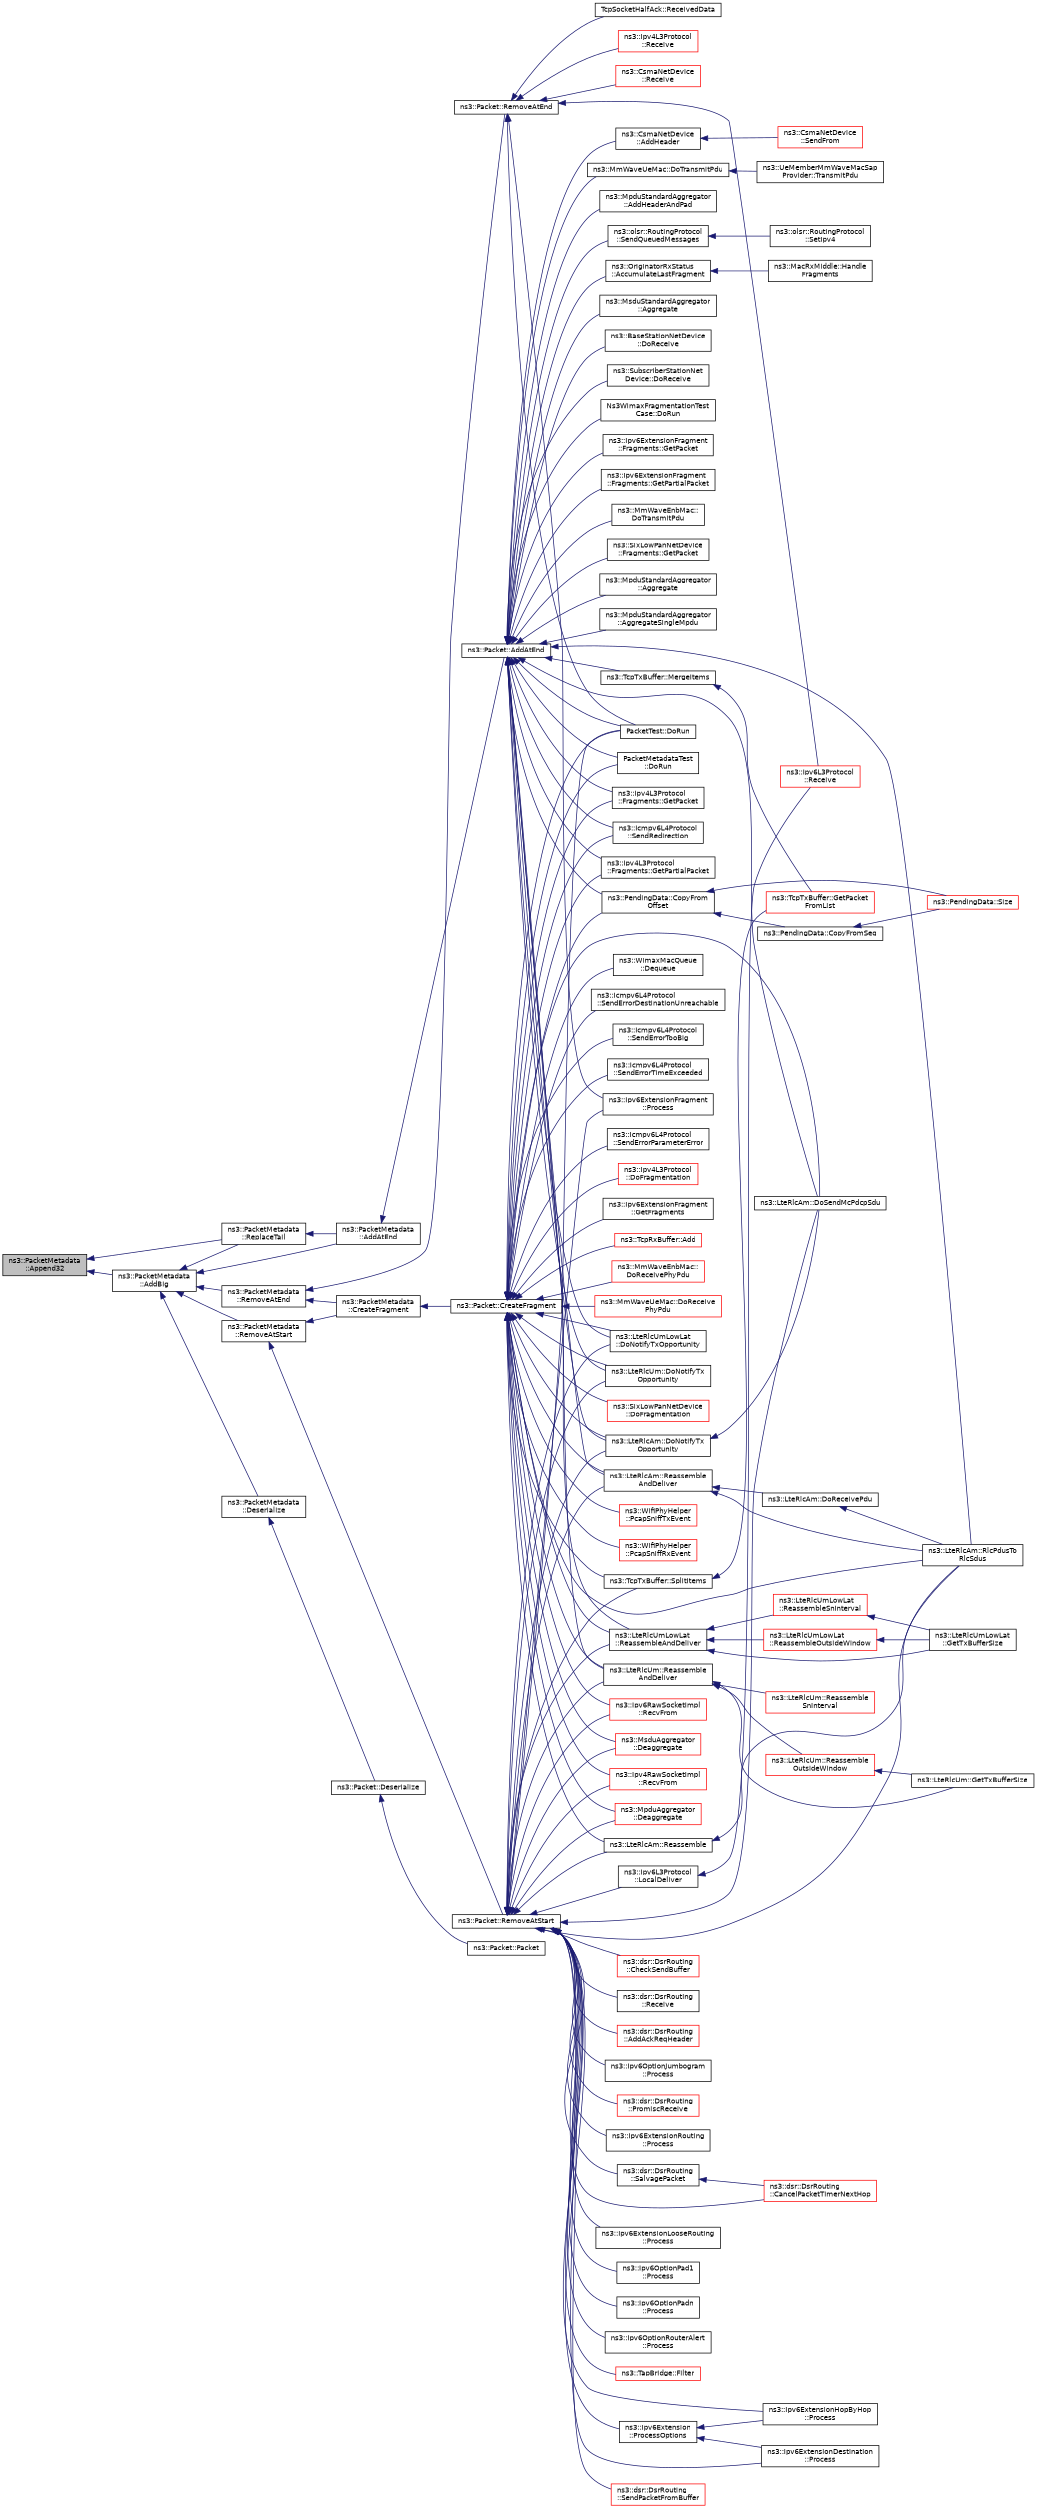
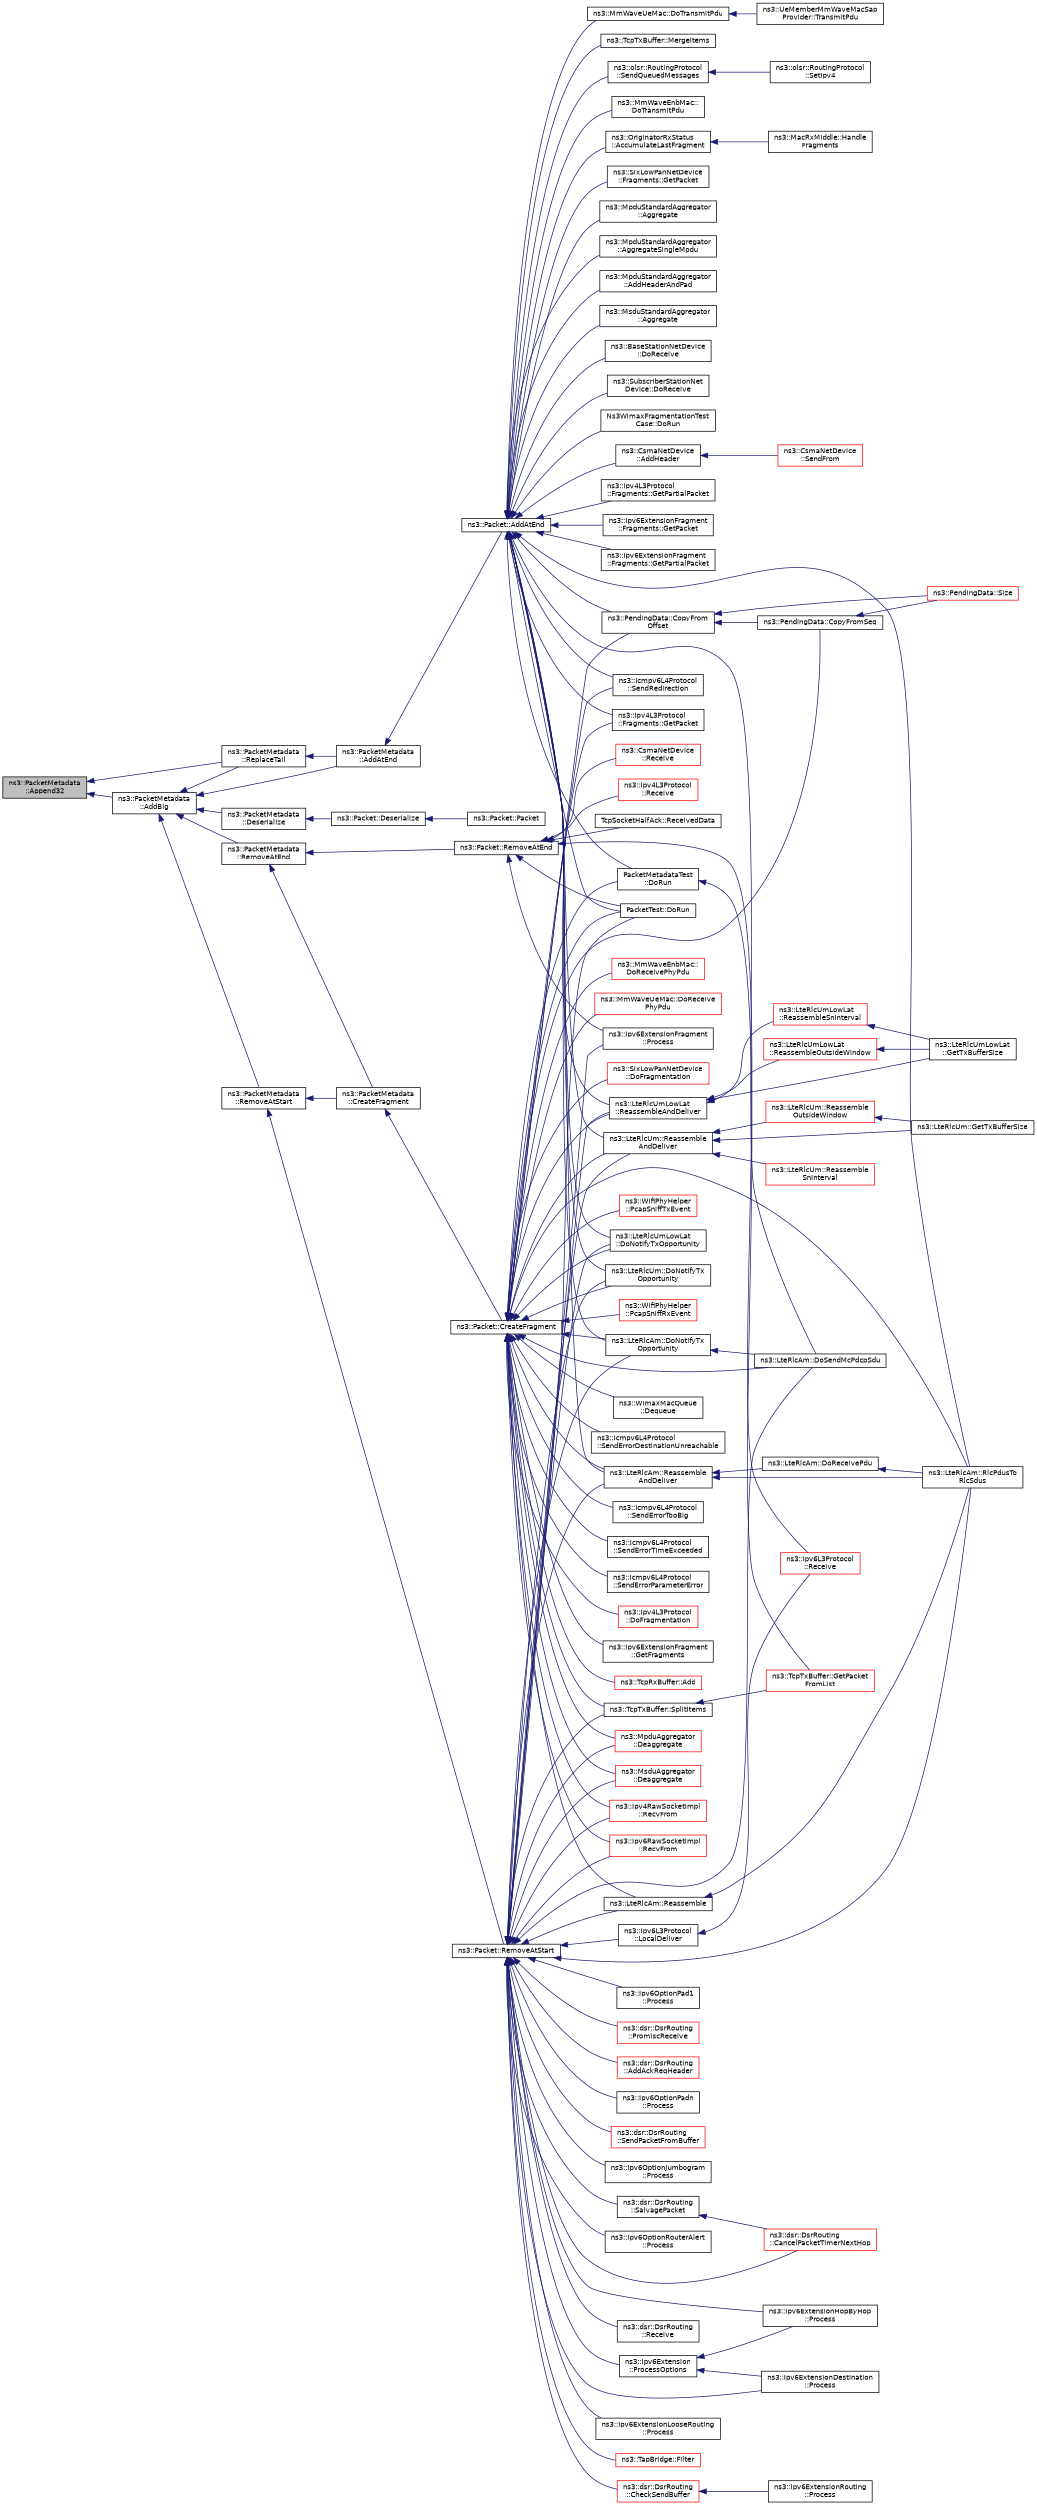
  digraph {
    rankdir=LR
    node [color=black fillcolor=white fontname=Helvetica fontsize=10 shape=record style=filled]
    edge [color=midnightblue dir=back fontname=Helvetica fontsize=10 labelfontname=Helvetica labelfontsize=10 style=solid]
    n1 [fillcolor=grey75 fontcolor=black height=0.2 label="ns3::PacketMetadata\l::Append32" width=0.4]
    n2 [height=0.2 label="ns3::PacketMetadata\l::AddBig" width=0.4]
    n3 [height=0.2 label="ns3::PacketMetadata\l::ReplaceTail" width=0.4]
    n4 [height=0.2 label="ns3::PacketMetadata\l::AddAtEnd" width=0.4]
    n5 [height=0.2 label="ns3::PacketMetadata\l::RemoveAtStart" width=0.4]
    n6 [height=0.2 label="ns3::PacketMetadata\l::RemoveAtEnd" width=0.4]
    n7 [height=0.2 label="ns3::PacketMetadata\l::Deserialize" width=0.4]
    n8 [height=0.2 label="ns3::Packet::AddAtEnd" width=0.4]
    n9 [height=0.2 label="ns3::PacketMetadata\l::CreateFragment" width=0.4]
    n10 [height=0.2 label="ns3::Packet::RemoveAtStart" width=0.4]
    n11 [height=0.2 label="ns3::Packet::RemoveAtEnd" width=0.4]
    n12 [height=0.2 label="ns3::Packet::Deserialize" width=0.4]
    n13 [height=0.2 label="ns3::CsmaNetDevice\l::AddHeader" width=0.4]
    n14 [height=0.2 label="ns3::Icmpv6L4Protocol\l::SendRedirection" width=0.4]
    n15 [height=0.2 label="ns3::Ipv4L3Protocol\l::Fragments::GetPacket" width=0.4]
    n16 [height=0.2 label="ns3::Ipv4L3Protocol\l::Fragments::GetPartialPacket" width=0.4]
    n17 [height=0.2 label="ns3::Ipv6ExtensionFragment\l::Fragments::GetPacket" width=0.4]
    n18 [height=0.2 label="ns3::Ipv6ExtensionFragment\l::Fragments::GetPartialPacket" width=0.4]
    n19 [height=0.2 label="ns3::PendingData::CopyFrom\lOffset" width=0.4]
    n20 [height=0.2 label="ns3::TcpTxBuffer::MergeItems" width=0.4]
    n21 [height=0.2 label="ns3::LteRlcAm::DoNotifyTx\lOpportunity" width=0.4]
    n22 [height=0.2 label="ns3::LteRlcAm::DoSendMcPdcpSdu" width=0.4]
    n23 [height=0.2 label="ns3::LteRlcAm::Reassemble\lAndDeliver" width=0.4]
    n24 [height=0.2 label="ns3::LteRlcAm::RlcPdusTo\lRlcSdus" width=0.4]
    n25 [height=0.2 label="ns3::LteRlcUmLowLat\l::DoNotifyTxOpportunity" width=0.4]
    n26 [height=0.2 label="ns3::LteRlcUmLowLat\l::ReassembleAndDeliver" width=0.4]
    n27 [height=0.2 label="ns3::LteRlcUm::DoNotifyTx\lOpportunity" width=0.4]
    n28 [height=0.2 label="ns3::LteRlcUm::Reassemble\lAndDeliver" width=0.4]
    n29 [height=0.2 label="ns3::MmWaveEnbMac::\lDoTransmitPdu" width=0.4]
    n30 [height=0.2 label="ns3::MmWaveUeMac::DoTransmitPdu" width=0.4]
    n31 [height=0.2 label="PacketMetadataTest\l::DoRun" width=0.4]
    n32 [height=0.2 label="PacketTest::DoRun" width=0.4]
    n33 [height=0.2 label="ns3::olsr::RoutingProtocol\l::SendQueuedMessages" width=0.4]
    n34 [height=0.2 label="ns3::SixLowPanNetDevice\l::Fragments::GetPacket" width=0.4]
    n35 [height=0.2 label="ns3::OriginatorRxStatus\l::AccumulateLastFragment" width=0.4]
    n36 [height=0.2 label="ns3::MpduStandardAggregator\l::Aggregate" width=0.4]
    n37 [height=0.2 label="ns3::MpduStandardAggregator\l::AggregateSingleMpdu" width=0.4]
    n38 [height=0.2 label="ns3::MpduStandardAggregator\l::AddHeaderAndPad" width=0.4]
    n39 [height=0.2 label="ns3::MsduStandardAggregator\l::Aggregate" width=0.4]
    n40 [height=0.2 label="ns3::BaseStationNetDevice\l::DoReceive" width=0.4]
    n41 [height=0.2 label="ns3::SubscriberStationNet\lDevice::DoReceive" width=0.4]
    n42 [height=0.2 label="Ns3WimaxFragmentationTest\lCase::DoRun" width=0.4]
    n43 [color=red height=0.2 label="ns3::CsmaNetDevice\l::SendFrom" width=0.4]
    n44 [height=0.2 label="ns3::PendingData::CopyFromSeq" width=0.4]
    n45 [color=red height=0.2 label="ns3::PendingData::Size" width=0.4]
    n46 [color=red height=0.2 label="ns3::TcpTxBuffer::GetPacket\lFromList" width=0.4]
    n47 [height=0.2 label="ns3::LteRlcAm::DoReceivePdu" width=0.4]
    n48 [height=0.2 label="ns3::LteRlcAm::Reassemble" width=0.4]
    n49 [color=red height=0.2 label="ns3::LteRlcUmLowLat\l::ReassembleOutsideWindow" width=0.4]
    n50 [height=0.2 label="ns3::LteRlcUmLowLat\l::GetTxBufferSize" width=0.4]
    n51 [color=red height=0.2 label="ns3::LteRlcUmLowLat\l::ReassembleSnInterval" width=0.4]
    n52 [color=red height=0.2 label="ns3::LteRlcUm::Reassemble\lOutsideWindow" width=0.4]
    n53 [height=0.2 label="ns3::LteRlcUm::GetTxBufferSize" width=0.4]
    n54 [color=red height=0.2 label="ns3::LteRlcUm::Reassemble\lSnInterval" width=0.4]
    n55 [height=0.2 label="ns3::UeMemberMmWaveMacSap\lProvider::TransmitPdu" width=0.4]
    n56 [height=0.2 label="ns3::olsr::RoutingProtocol\l::SetIpv4" width=0.4]
    n57 [height=0.2 label="ns3::MacRxMiddle::Handle\lFragments" width=0.4]
    n58 [height=0.2 label="ns3::Packet::CreateFragment" width=0.4]
    n59 [color=red height=0.2 label="ns3::Ipv4RawSocketImpl\l::RecvFrom" width=0.4]
    n60 [color=red height=0.2 label="ns3::Ipv6RawSocketImpl\l::RecvFrom" width=0.4]
    n61 [height=0.2 label="ns3::TcpTxBuffer::SplitItems" width=0.4]
    n62 [color=red height=0.2 label="ns3::MpduAggregator\l::Deaggregate" width=0.4]
    n63 [color=red height=0.2 label="ns3::MsduAggregator\l::Deaggregate" width=0.4]
    n64 [color=red height=0.2 label="ns3::dsr::DsrRouting\l::CheckSendBuffer" width=0.4]
    n65 [color=red height=0.2 label="ns3::dsr::DsrRouting\l::PromiscReceive" width=0.4]
    n66 [color=red height=0.2 label="ns3::dsr::DsrRouting\l::AddAckReqHeader" width=0.4]
    n67 [color=red height=0.2 label="ns3::dsr::DsrRouting\l::SendPacketFromBuffer" width=0.4]
    n68 [color=red height=0.2 label="ns3::dsr::DsrRouting\l::CancelPacketTimerNextHop" width=0.4]
    n69 [height=0.2 label="ns3::dsr::DsrRouting\l::SalvagePacket" width=0.4]
    n70 [height=0.2 label="ns3::dsr::DsrRouting\l::Receive" width=0.4]
    n71 [height=0.2 label="ns3::Ipv6Extension\l::ProcessOptions" width=0.4]
    n72 [height=0.2 label="ns3::Ipv6ExtensionHopByHop\l::Process" width=0.4]
    n73 [height=0.2 label="ns3::Ipv6ExtensionDestination\l::Process" width=0.4]
    n74 [height=0.2 label="ns3::Ipv6ExtensionFragment\l::Process" width=0.4]
    n75 [height=0.2 label="ns3::Ipv6ExtensionRouting\l::Process" width=0.4]
    n76 [height=0.2 label="ns3::Ipv6ExtensionLooseRouting\l::Process" width=0.4]
    n77 [height=0.2 label="ns3::Ipv6L3Protocol\l::LocalDeliver" width=0.4]
    n78 [height=0.2 label="ns3::Ipv6OptionPad1\l::Process" width=0.4]
    n79 [height=0.2 label="ns3::Ipv6OptionPadn\l::Process" width=0.4]
    n80 [height=0.2 label="ns3::Ipv6OptionJumbogram\l::Process" width=0.4]
    n81 [height=0.2 label="ns3::Ipv6OptionRouterAlert\l::Process" width=0.4]
    n82 [color=red height=0.2 label="ns3::TapBridge::Filter" width=0.4]
    n83 [height=0.2 label="ns3::Icmpv6L4Protocol\l::SendErrorDestinationUnreachable" width=0.4]
    n84 [height=0.2 label="ns3::Icmpv6L4Protocol\l::SendErrorTooBig" width=0.4]
    n85 [height=0.2 label="ns3::Icmpv6L4Protocol\l::SendErrorTimeExceeded" width=0.4]
    n86 [height=0.2 label="ns3::Icmpv6L4Protocol\l::SendErrorParameterError" width=0.4]
    n87 [color=red height=0.2 label="ns3::Ipv4L3Protocol\l::DoFragmentation" width=0.4]
    n88 [height=0.2 label="ns3::Ipv6ExtensionFragment\l::GetFragments" width=0.4]
    n89 [color=red height=0.2 label="ns3::TcpRxBuffer::Add" width=0.4]
    n90 [color=red height=0.2 label="ns3::MmWaveEnbMac::\lDoReceivePhyPdu" width=0.4]
    n91 [color=red height=0.2 label="ns3::MmWaveUeMac::DoReceive\lPhyPdu" width=0.4]
    n92 [color=red height=0.2 label="ns3::SixLowPanNetDevice\l::DoFragmentation" width=0.4]
    n93 [color=red height=0.2 label="ns3::WifiPhyHelper\l::PcapSniffTxEvent" width=0.4]
    n94 [color=red height=0.2 label="ns3::WifiPhyHelper\l::PcapSniffRxEvent" width=0.4]
    n95 [height=0.2 label="ns3::WimaxMacQueue\l::Dequeue" width=0.4]
    n96 [color=red height=0.2 label="ns3::Ipv6L3Protocol\l::Receive" width=0.4]
    n97 [color=red height=0.2 label="ns3::CsmaNetDevice\l::Receive" width=0.4]
    n98 [color=red height=0.2 label="ns3::Ipv4L3Protocol\l::Receive" width=0.4]
    n99 [height=0.2 label="TcpSocketHalfAck::ReceivedData" width=0.4]
    n100 [height=0.2 label="ns3::Packet::Packet" width=0.4]
    n1 -> n2
    n1 -> n3
    n2 -> n3
    n2 -> n4
    n2 -> n5
    n2 -> n6
    n2 -> n7
    n3 -> n4
    n4 -> n8
    n5 -> n9
    n5 -> n10
    n6 -> n9
    n6 -> n11
    n7 -> n12
    n8 -> n13
    n8 -> n14
    n8 -> n15
    n8 -> n16
    n8 -> n17
    n8 -> n18
    n8 -> n19
    n8 -> n20
    n8 -> n21
    n8 -> n22
    n8 -> n23
    n8 -> n24
    n8 -> n25
    n8 -> n26
    n8 -> n27
    n8 -> n28
    n8 -> n29
    n8 -> n30
    n8 -> n31
    n8 -> n32
    n8 -> n33
    n8 -> n34
    n8 -> n35
    n8 -> n36
    n8 -> n37
    n8 -> n38
    n8 -> n39
    n8 -> n40
    n8 -> n41
    n8 -> n42
    n9 -> n58
    n10 -> n21
    n10 -> n22
    n10 -> n23
    n10 -> n24
    n10 -> n25
    n10 -> n26
    n10 -> n27
    n10 -> n28
    n10 -> n32
    n10 -> n48
    n10 -> n59
    n10 -> n60
    n10 -> n61
    n10 -> n62
    n10 -> n63
    n10 -> n64
    n10 -> n65
    n10 -> n66
    n10 -> n67
    n10 -> n68
    n10 -> n69
    n10 -> n70
    n10 -> n71
    n10 -> n72
    n10 -> n73
    n10 -> n74
-   n10 -> n75
+   n64 -> n75
    n10 -> n76
    n10 -> n77
    n10 -> n78
    n10 -> n79
    n10 -> n80
    n10 -> n81
    n10 -> n82
    n11 -> n32
    n11 -> n74
    n11 -> n96
    n11 -> n97
    n11 -> n98
    n11 -> n99
    n12 -> n100
    n13 -> n43
    n19 -> n44
    n19 -> n45
-   n20 -> n46
+   n31 -> n46
    n21 -> n22
    n23 -> n24
    n23 -> n47
    n26 -> n49
    n26 -> n50
    n26 -> n51
    n28 -> n52
    n28 -> n53
    n28 -> n54
    n30 -> n55
    n33 -> n56
    n35 -> n57
    n44 -> n45
    n47 -> n24
    n48 -> n24
    n49 -> n50
    n51 -> n50
    n52 -> n53
    n58 -> n14
    n58 -> n15
-   n58 -> n16
+   n58 -> n44
    n58 -> n19
    n58 -> n21
    n58 -> n22
    n58 -> n23
    n58 -> n24
    n58 -> n25
    n58 -> n26
    n58 -> n27
    n58 -> n28
    n58 -> n31
    n58 -> n32
    n58 -> n48
    n58 -> n59
    n58 -> n60
    n58 -> n61
    n58 -> n62
    n58 -> n63
    n58 -> n83
    n58 -> n84
    n58 -> n85
    n58 -> n86
    n58 -> n87
    n58 -> n88
    n58 -> n89
    n58 -> n90
    n58 -> n91
    n58 -> n92
    n58 -> n93
    n58 -> n94
    n58 -> n95
    n61 -> n46
    n69 -> n68
    n71 -> n72
    n71 -> n73
    n77 -> n96
  }
